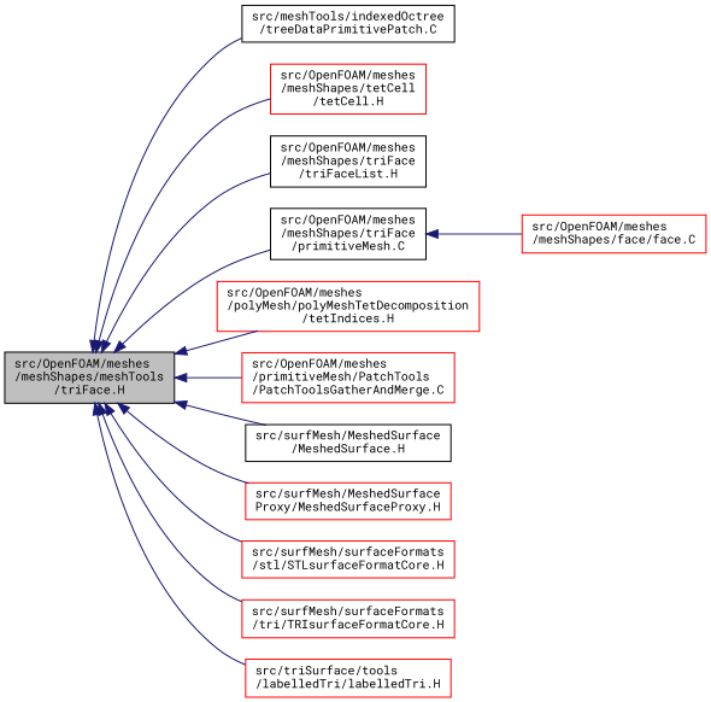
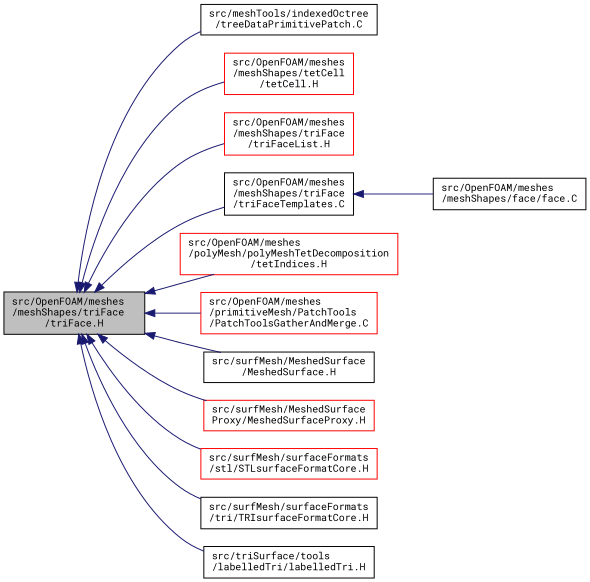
  digraph {
    fontname="Roboto Mono"
    rankdir=LR
    node [color=red fontname="Roboto Mono" fontsize=10 shape=record]
    edge [color=midnightblue dir=back fontname="Roboto Mono" fontsize=10 labelfontname=FreeSans labelfontsize=10 style=solid]
-   n1 [color=black fillcolor=grey75 fontcolor=black height=0.2 label="src/OpenFOAM/meshes\l/meshShapes/meshTools\l/triFace.H" style=filled width=0.4]
+   n1 [color=black fillcolor=grey75 fontcolor=black height=0.2 label="src/OpenFOAM/meshes\l/meshShapes/triFace\l/triFace.H" style=filled width=0.4]
    n2 [color=black height=0.2 label="src/meshTools/indexedOctree\l/treeDataPrimitivePatch.C" width=0.4]
    n3 [height=0.2 label="src/OpenFOAM/meshes\l/meshShapes/tetCell\l/tetCell.H" width=0.4]
-   n4 [color=black height=0.2 label="src/OpenFOAM/meshes\l/meshShapes/triFace\l/triFaceList.H" width=0.4]
-   n5 [color=black height=0.2 label="src/OpenFOAM/meshes\l/meshShapes/triFace\l/primitiveMesh.C" width=0.4]
+   n4 [height=0.2 label="src/OpenFOAM/meshes\l/meshShapes/triFace\l/triFaceList.H" width=0.4]
+   n5 [color=black height=0.2 label="src/OpenFOAM/meshes\l/meshShapes/triFace\l/triFaceTemplates.C" width=0.4]
    n6 [height=0.2 label="src/OpenFOAM/meshes\l/polyMesh/polyMeshTetDecomposition\l/tetIndices.H" width=0.4]
    n7 [height=0.2 label="src/OpenFOAM/meshes\l/primitiveMesh/PatchTools\l/PatchToolsGatherAndMerge.C" width=0.4]
    n8 [color=black height=0.2 label="src/surfMesh/MeshedSurface\l/MeshedSurface.H" width=0.4]
    n9 [height=0.2 label="src/surfMesh/MeshedSurface\lProxy/MeshedSurfaceProxy.H" width=0.4]
    n10 [height=0.2 label="src/surfMesh/surfaceFormats\l/stl/STLsurfaceFormatCore.H" width=0.4]
-   n11 [height=0.2 label="src/surfMesh/surfaceFormats\l/tri/TRIsurfaceFormatCore.H" width=0.4]
-   n12 [height=0.2 label="src/triSurface/tools\l/labelledTri/labelledTri.H" width=0.4]
-   n13 [height=0.2 label="src/OpenFOAM/meshes\l/meshShapes/face/face.C" width=0.4]
+   n11 [color=black height=0.2 label="src/surfMesh/surfaceFormats\l/tri/TRIsurfaceFormatCore.H" width=0.4]
+   n12 [color=black height=0.2 label="src/triSurface/tools\l/labelledTri/labelledTri.H" width=0.4]
+   n13 [color=black height=0.2 label="src/OpenFOAM/meshes\l/meshShapes/face/face.C" width=0.4]
    n1 -> n2
    n1 -> n3
    n1 -> n4
    n1 -> n5
    n1 -> n6
    n1 -> n7
    n1 -> n8
    n1 -> n9
    n1 -> n10
    n1 -> n11
    n1 -> n12
    n5 -> n13
  }
